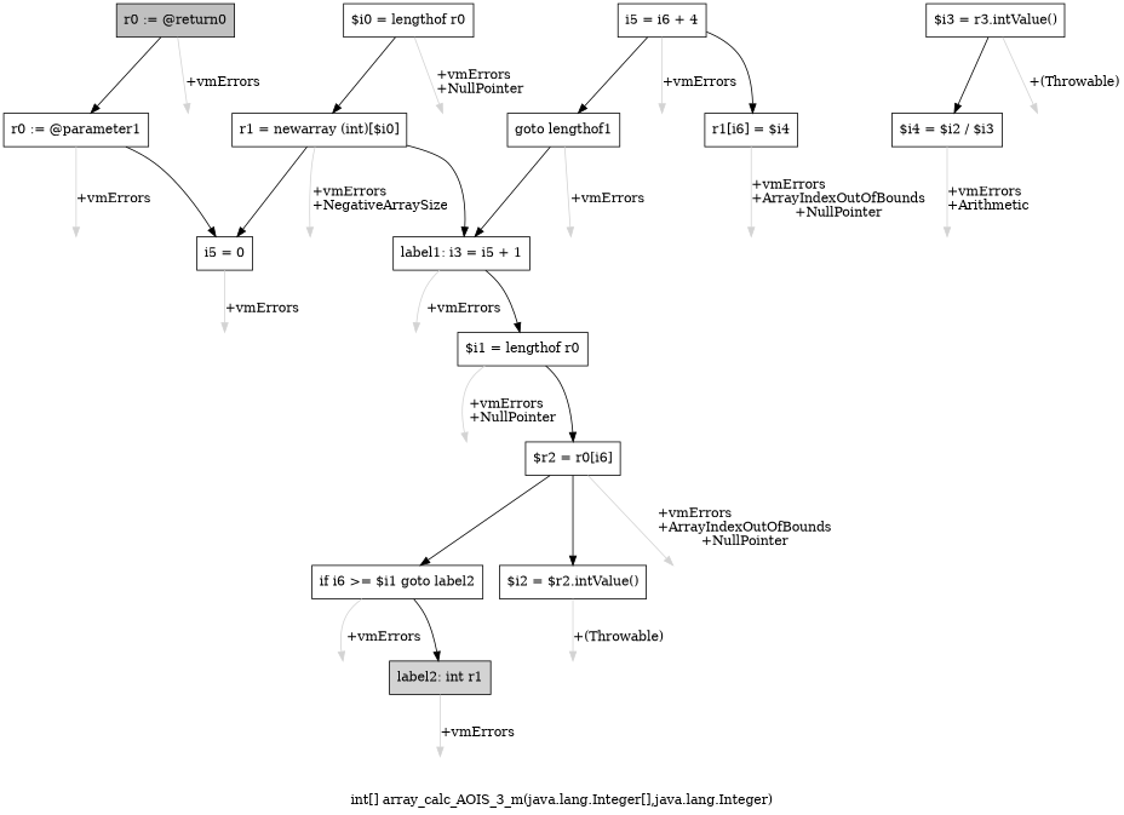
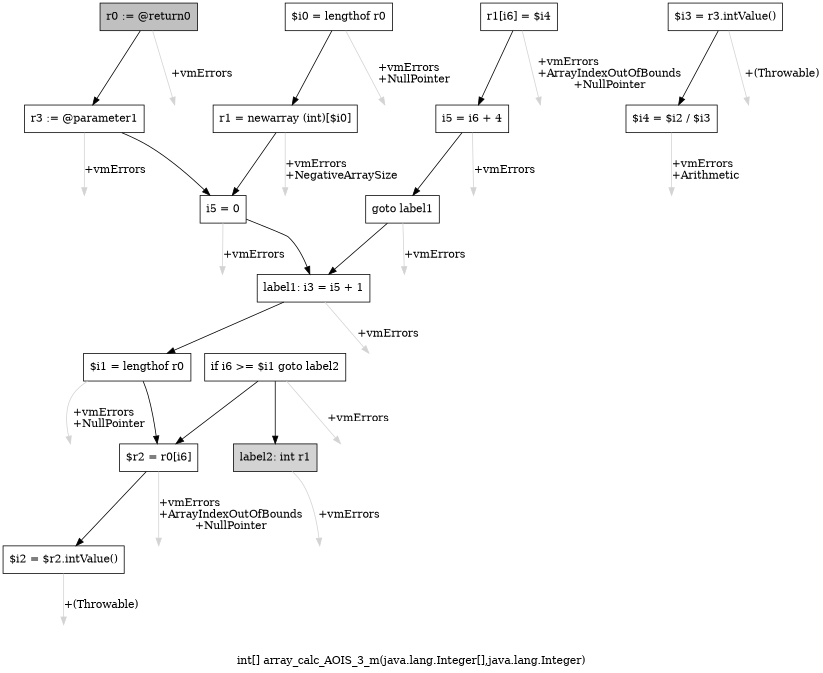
  digraph {
    label="int[] array_calc_AOIS_3_m(java.lang.Integer[],java.lang.Integer)"
    node [shape=box style=invis]
    edge [color=lightgray]
    n1 [fillcolor=gray label="r0 := @return0" style=filled]
-   n2 [label="r0 := @parameter1" style=""]
+   n2 [label="r3 := @parameter1" style=""]
    n3 [label=Esc]
    n4 [label=Esc]
    n5 [label="i5 = 0" style=""]
    n6 [label="$i0 = lengthof r0" style=""]
    n7 [label="r1 = newarray (int)[$i0]" style=""]
    n8 [label=Esc]
    n9 [label=Esc]
    n10 [label="label1: i3 = i5 + 1" style=""]
    n11 [label=Esc]
    n12 [label="$i1 = lengthof r0" style=""]
    n13 [label=Esc]
    n14 [label=Esc]
    n15 [label="$r2 = r0[i6]" style=""]
    n16 [label="if i6 >= $i1 goto label2" style=""]
    n17 [fillcolor=lightgray label="label2: int r1" style=filled]
    n18 [label=Esc]
    n19 [label="$i2 = $r2.intValue()" style=""]
    n20 [label=Esc]
    n21 [label=Esc]
    n22 [label=Esc]
    n23 [label="$i3 = r3.intValue()" style=""]
    n24 [label="$i4 = $i2 / $i3" style=""]
    n25 [label=Esc]
    n26 [label=Esc]
    n27 [label="r1[i6] = $i4" style=""]
    n28 [label="i5 = i6 + 4" style=""]
    n29 [label=Esc]
-   n30 [label="goto lengthof1" style=""]
+   n30 [label="goto label1" style=""]
    n31 [label=Esc]
    n32 [label=Esc]
    n1 -> n2 [color=black]
    n1 -> n3 [label="\l+vmErrors"]
    n2 -> n4 [label="\l+vmErrors"]
    n2 -> n5 [color=black]
-   n7 -> n10 [color=black]
+   n5 -> n10 [color=black]
    n5 -> n11 [label="\l+vmErrors"]
    n6 -> n7 [color=black]
    n6 -> n8 [label="\l+vmErrors\l+NullPointer"]
    n7 -> n5 [color=black]
    n7 -> n9 [label="\l+vmErrors\l+NegativeArraySize"]
    n10 -> n12 [color=black]
    n10 -> n13 [label="\l+vmErrors"]
    n12 -> n14 [label="\l+vmErrors\l+NullPointer"]
    n12 -> n15 [color=black]
    n15 -> n19 [color=black]
    n15 -> n20 [label="\l+vmErrors\l+ArrayIndexOutOfBounds\l+NullPointer"]
-   n15 -> n16 [color=black]
+   n16 -> n15 [color=black]
    n16 -> n17 [color=black]
    n16 -> n18 [label="\l+vmErrors"]
    n17 -> n21 [label="\l+vmErrors"]
    n19 -> n22 [label="\l+(Throwable)"]
    n23 -> n24 [color=black]
    n23 -> n25 [label="\l+(Throwable)"]
    n24 -> n26 [label="\l+vmErrors\l+Arithmetic"]
-   n28 -> n27 [color=black]
+   n27 -> n28 [color=black]
    n27 -> n29 [label="\l+vmErrors\l+ArrayIndexOutOfBounds\l+NullPointer"]
    n28 -> n30 [color=black]
    n28 -> n31 [label="\l+vmErrors"]
    n30 -> n10 [color=black]
    n30 -> n32 [label="\l+vmErrors"]
  }
